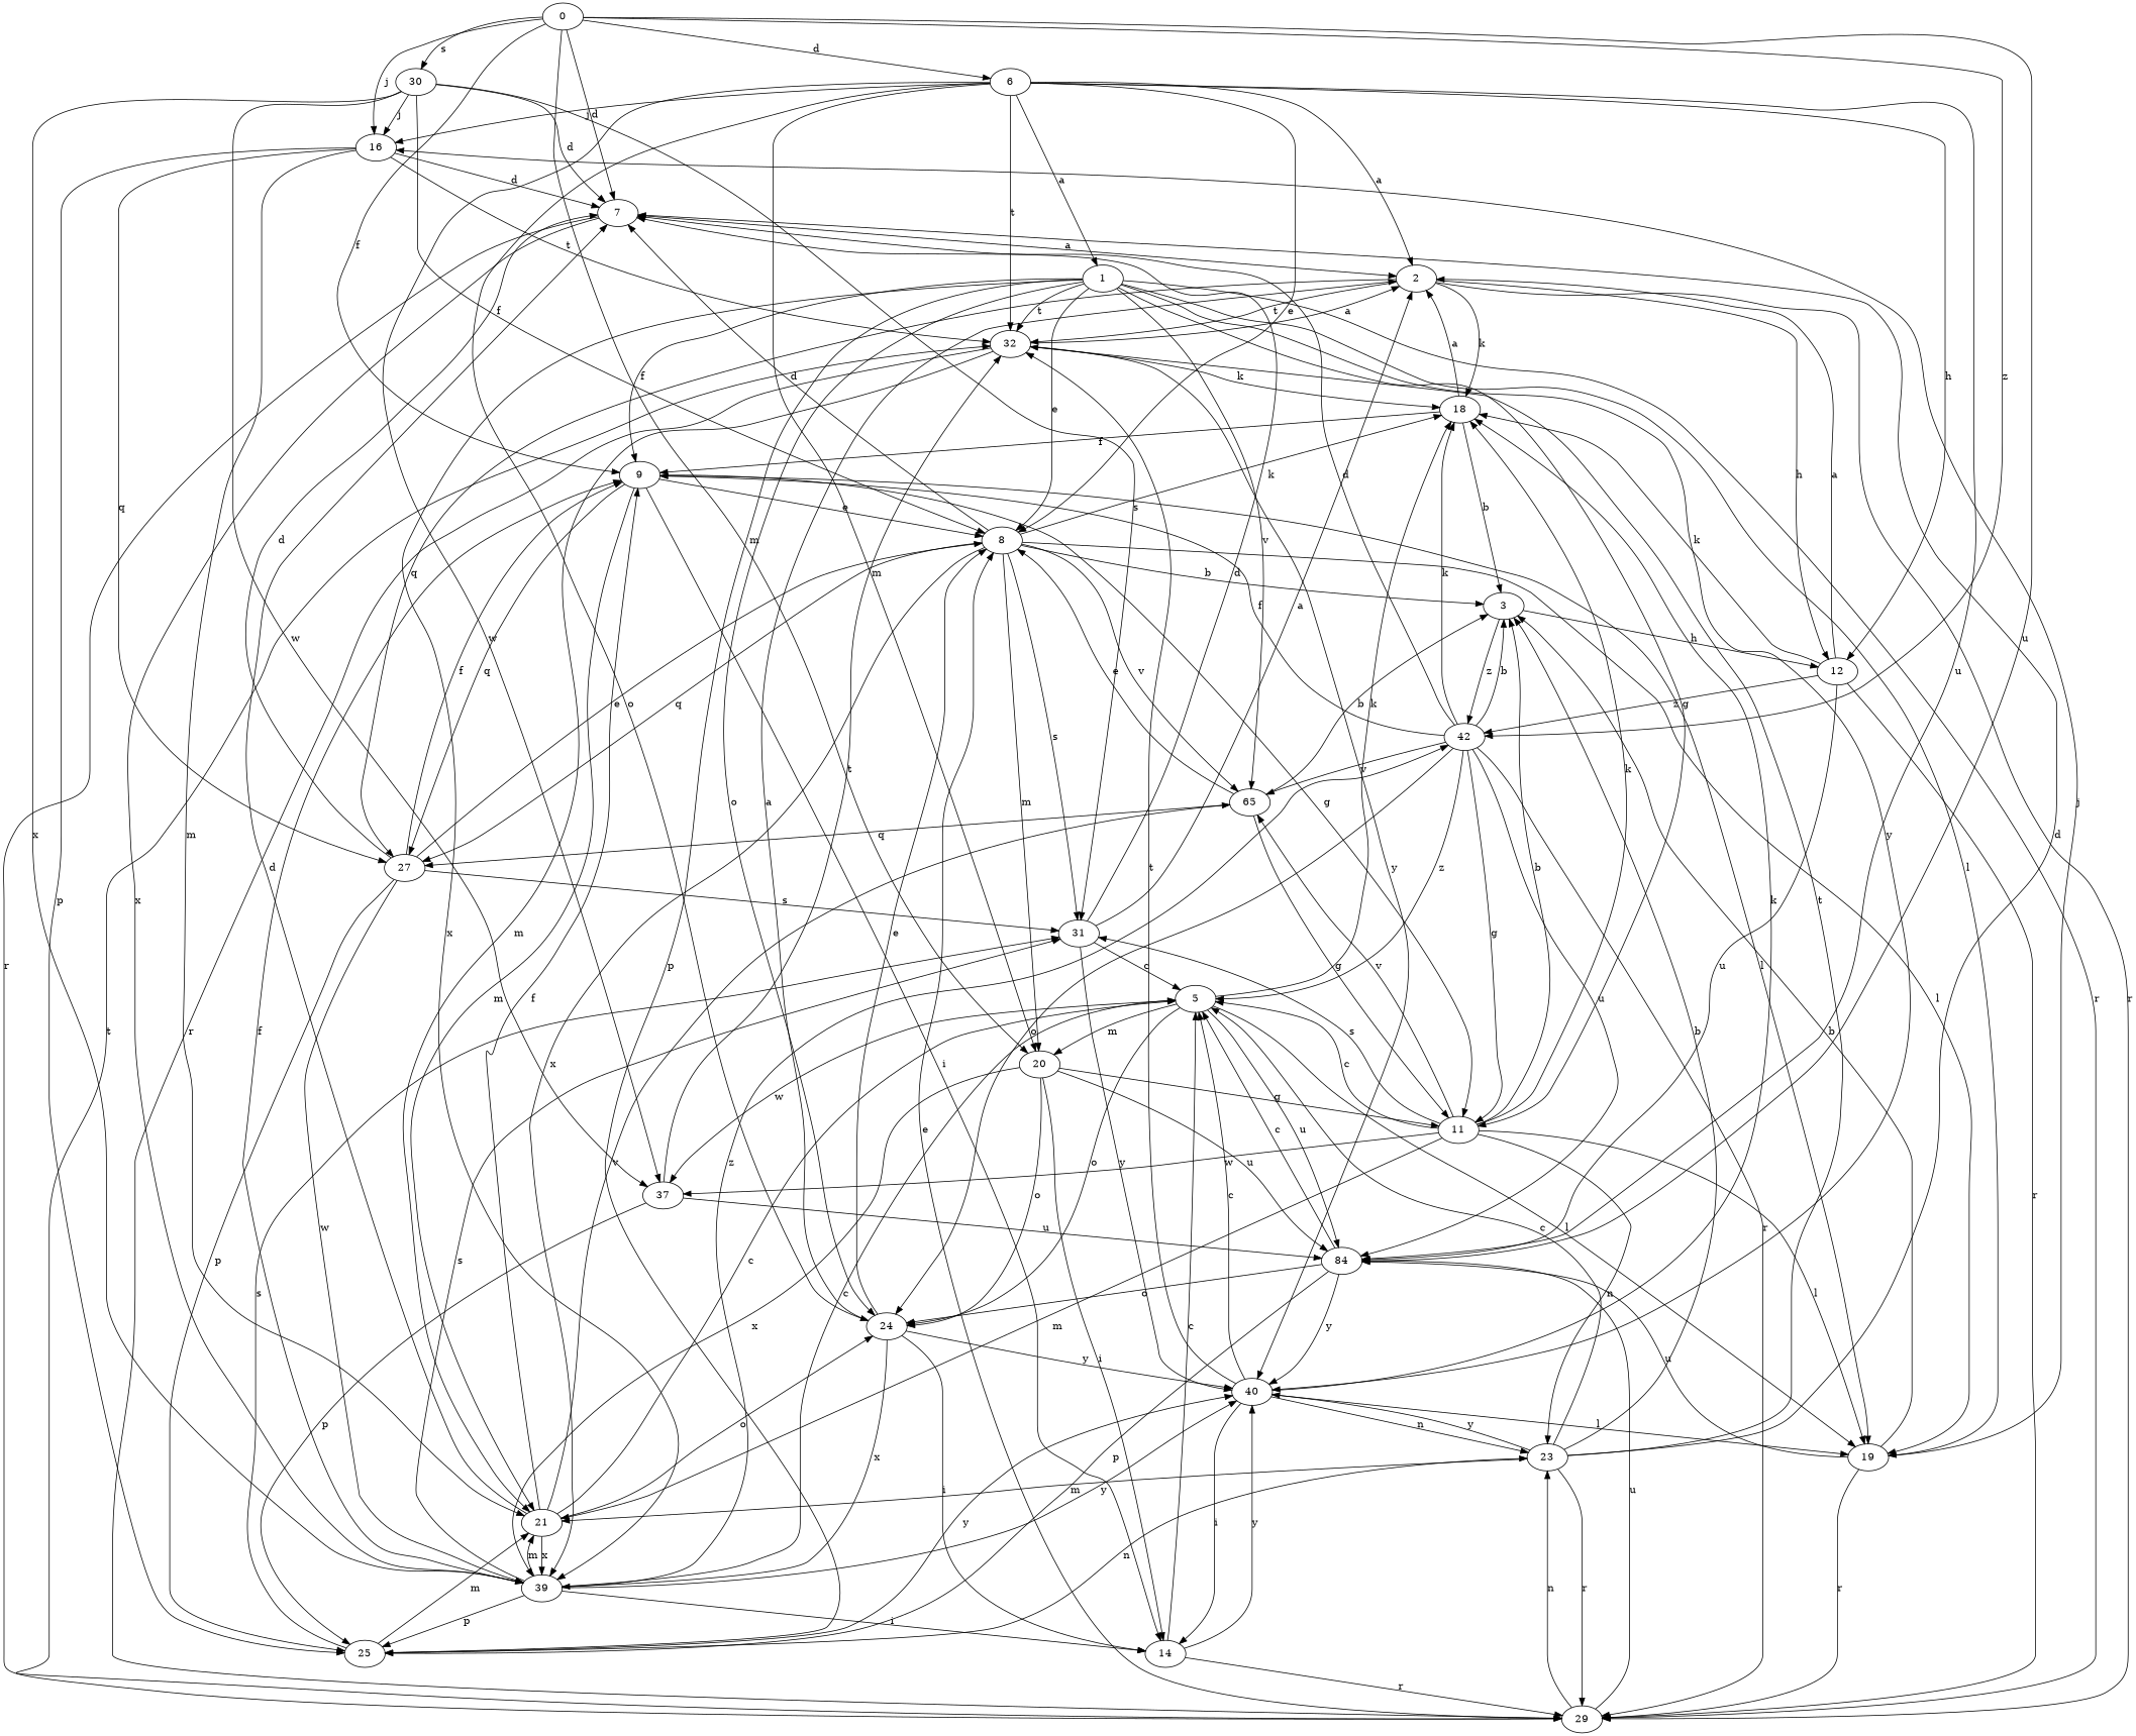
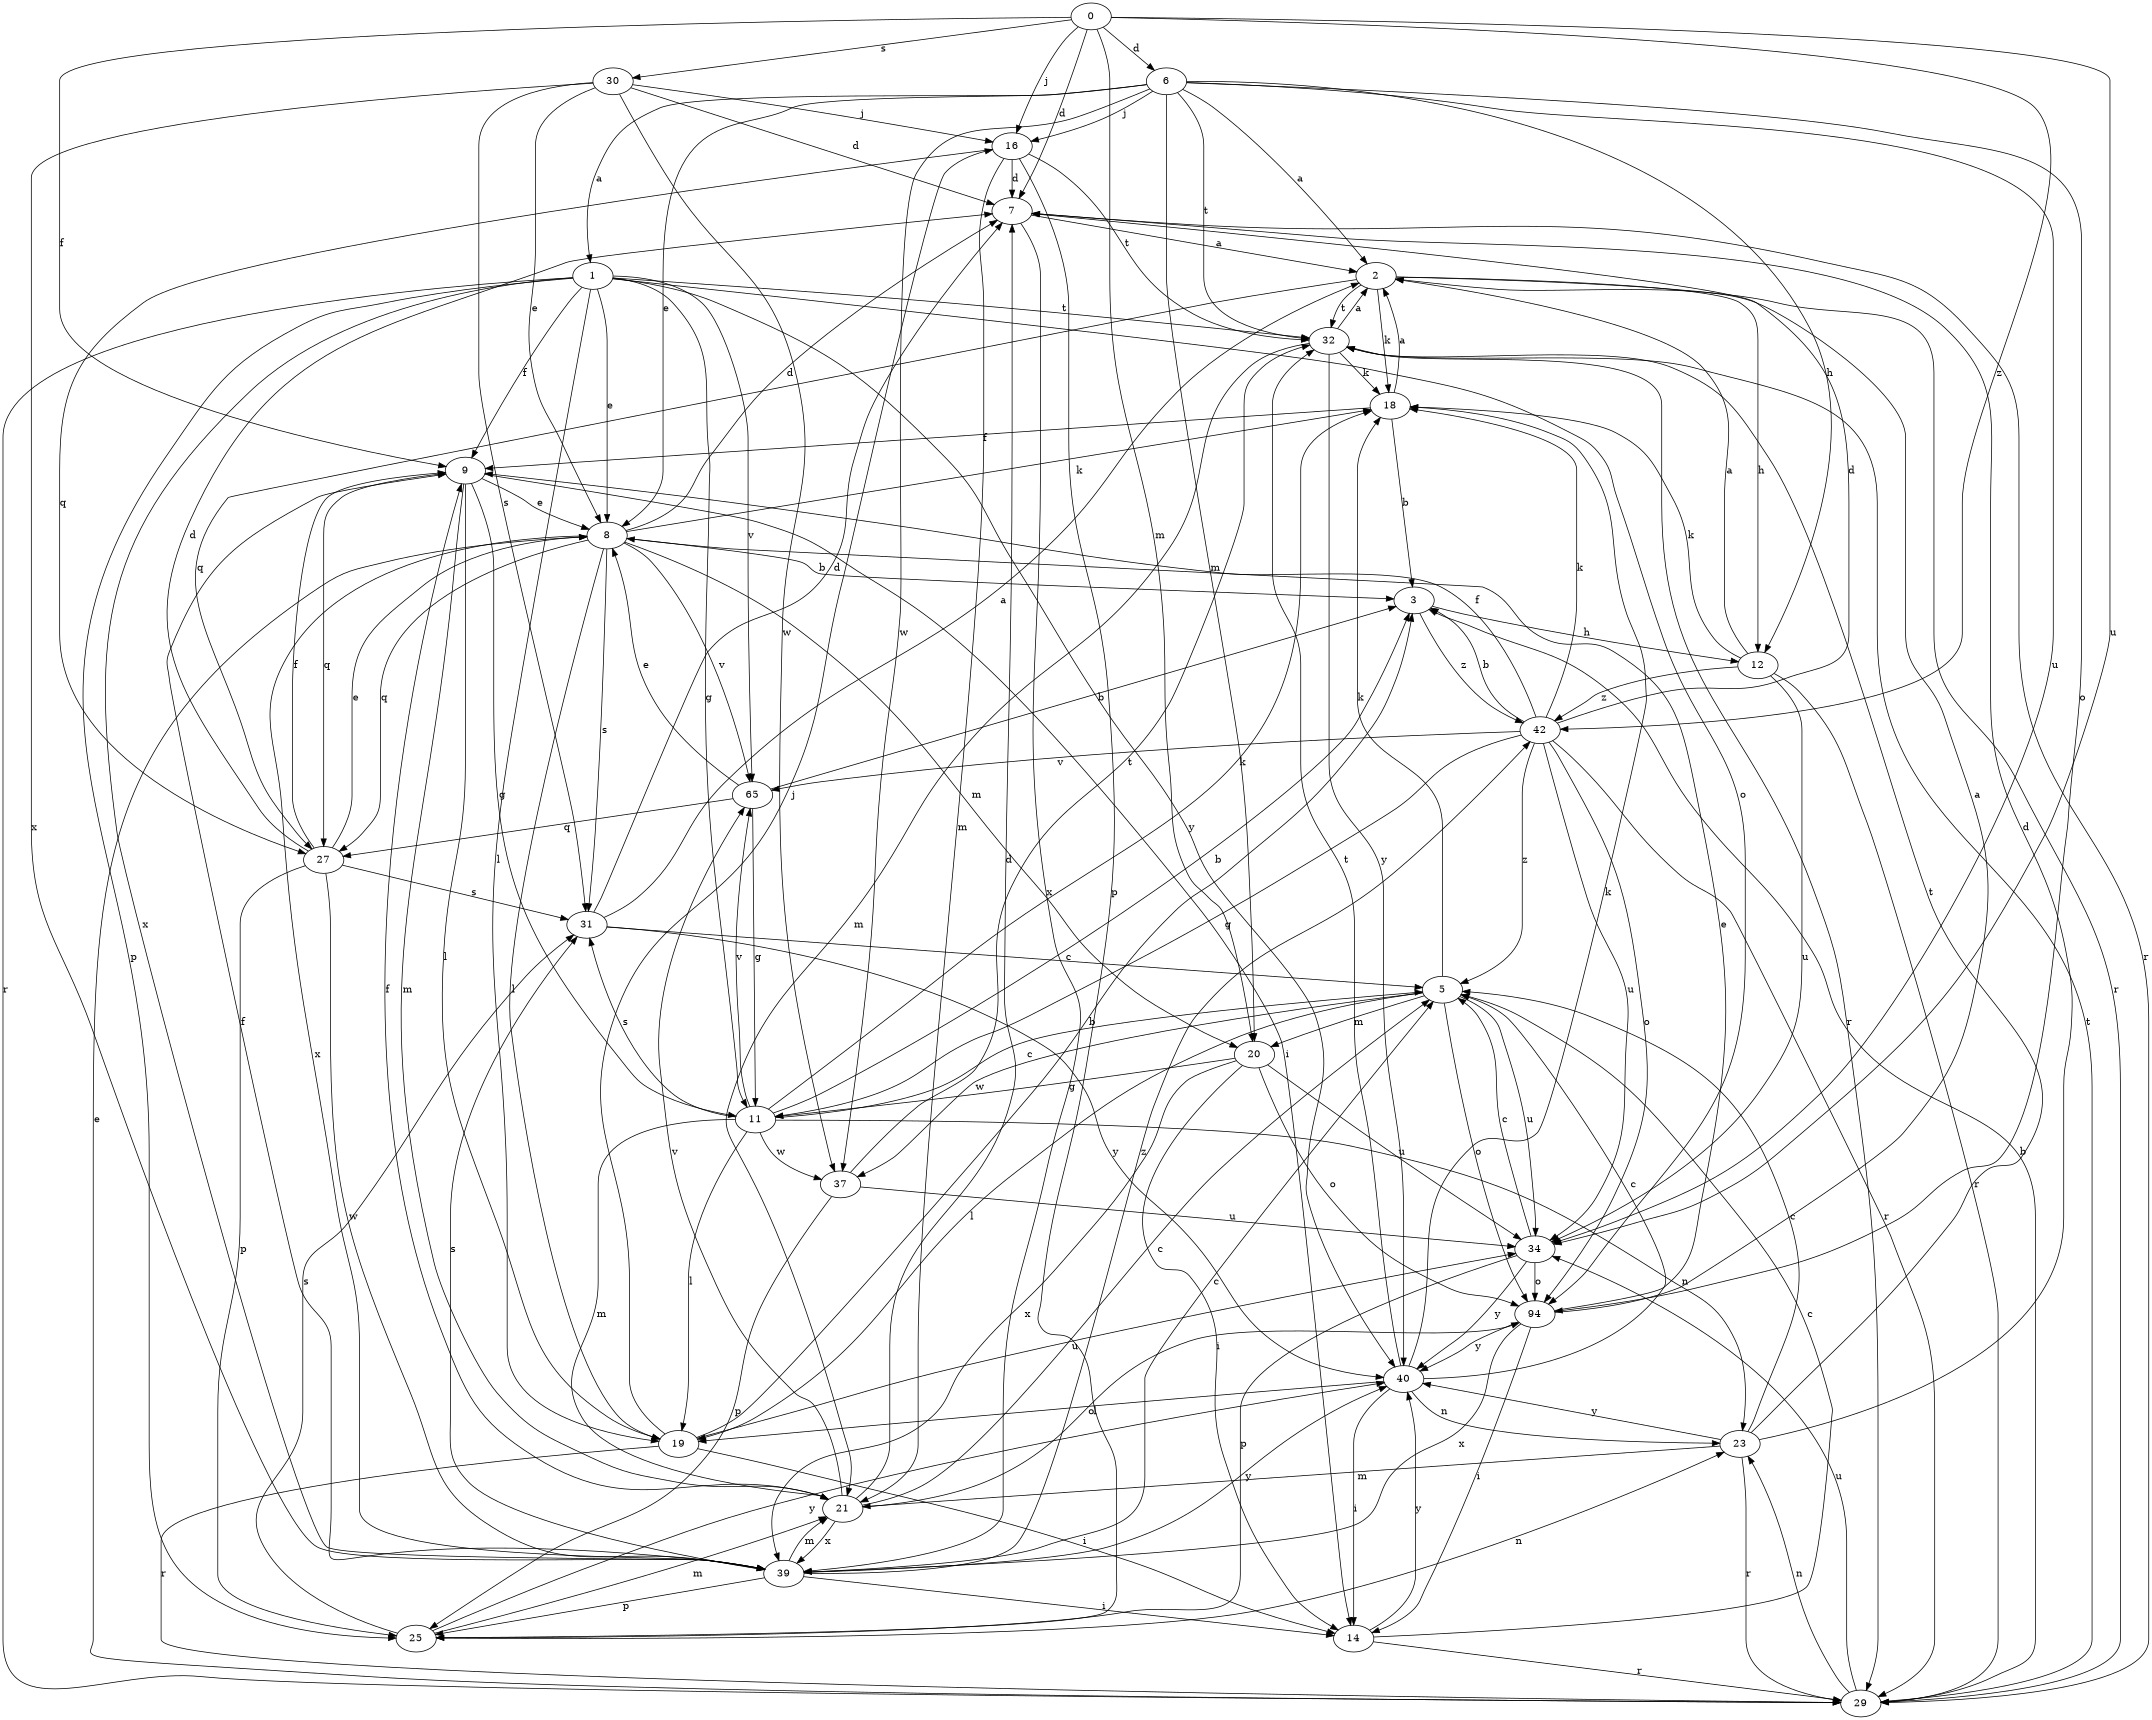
  strict digraph {
    0
    6
    7
    9
    16
    20
    30
-   34 [label=84]
+   34
    42
    1
    8
-   24
+   24 [label=94]
    32
    2
    12
    37
    29
    39
    11
    19
    27
    14
    21
    25
    31
    40
    5
    n28 [label=65]
    18
    3
    n31 [label=23]
    0 -> 6 [label=d]
    0 -> 7 [label=d]
    0 -> 9 [label=f]
    0 -> 16 [label=j]
    0 -> 20 [label=m]
    0 -> 30 [label=s]
    0 -> 34 [label=u]
    0 -> 42 [label=z]
    6 -> 16 [label=j]
    6 -> 20 [label=m]
    6 -> 34 [label=u]
    6 -> 1 [label=a]
    6 -> 8 [label=e]
    6 -> 24 [label=o]
    6 -> 32 [label=t]
    6 -> 2 [label=a]
    6 -> 12 [label=h]
    6 -> 37 [label=w]
    7 -> 2 [label=a]
    7 -> 29 [label=r]
    7 -> 39 [label=x]
    9 -> 8 [label=e]
    9 -> 11 [label=g]
    9 -> 19 [label=l]
    9 -> 27 [label=q]
    9 -> 14 [label=i]
    9 -> 21 [label=m]
    16 -> 7 [label=d]
    16 -> 32 [label=t]
    16 -> 27 [label=q]
    16 -> 21 [label=m]
    16 -> 25 [label=p]
    20 -> 34 [label=u]
    20 -> 24 [label=o]
    20 -> 39 [label=x]
    20 -> 11 [label=g]
    20 -> 14 [label=i]
    30 -> 7 [label=d]
    30 -> 16 [label=j]
-   30 -> 8 [label=f]
+   30 -> 8 [label=e]
    30 -> 37 [label=w]
    30 -> 39 [label=x]
    30 -> 31 [label=s]
    34 -> 24 [label=o]
    34 -> 25 [label=p]
    34 -> 40 [label=y]
    34 -> 5 [label=c]
    42 -> 7 [label=d]
    42 -> 9 [label=f]
    42 -> 34 [label=u]
    42 -> 24 [label=o]
    42 -> 29 [label=r]
    42 -> 11 [label=g]
    42 -> 5 [label=z]
    42 -> n28 [label=v]
    42 -> 18 [label=k]
    42 -> 3 [label=b]
    1 -> 9 [label=f]
    1 -> 8 [label=e]
    1 -> 24 [label=o]
    1 -> 32 [label=t]
    1 -> 29 [label=r]
    1 -> 39 [label=x]
    1 -> 11 [label=g]
    1 -> 19 [label=l]
    1 -> 25 [label=p]
    1 -> 40 [label=y]
    1 -> n28 [label=v]
    8 -> 7 [label=d]
    8 -> 20 [label=m]
    8 -> 39 [label=x]
    8 -> 19 [label=l]
    8 -> 27 [label=q]
    8 -> 31 [label=s]
    8 -> n28 [label=v]
    8 -> 18 [label=k]
    8 -> 3 [label=b]
    24 -> 8 [label=e]
    24 -> 2 [label=a]
    24 -> 39 [label=x]
    24 -> 14 [label=i]
    24 -> 40 [label=y]
    32 -> 2 [label=a]
    32 -> 29 [label=r]
    32 -> 21 [label=m]
    32 -> 40 [label=y]
    32 -> 18 [label=k]
    2 -> 32 [label=t]
    2 -> 12 [label=h]
    2 -> 29 [label=r]
    2 -> 27 [label=q]
    2 -> 18 [label=k]
    12 -> 34 [label=u]
    12 -> 42 [label=z]
    12 -> 2 [label=a]
    12 -> 29 [label=r]
    12 -> 18 [label=k]
    37 -> 34 [label=u]
    37 -> 32 [label=t]
    37 -> 25 [label=p]
    29 -> 34 [label=u]
    29 -> 8 [label=e]
    29 -> 32 [label=t]
    29 -> n31 [label=n]
    39 -> 9 [label=f]
    39 -> 42 [label=z]
    39 -> 14 [label=i]
    39 -> 21 [label=m]
    39 -> 25 [label=p]
    39 -> 31 [label=s]
    39 -> 40 [label=y]
    39 -> 5 [label=c]
    11 -> 37 [label=w]
    11 -> 19 [label=l]
    11 -> 21 [label=m]
    11 -> 31 [label=s]
    11 -> 5 [label=c]
    11 -> n28 [label=v]
    11 -> 18 [label=k]
    11 -> 3 [label=b]
    11 -> n31 [label=n]
    19 -> 16 [label=j]
    19 -> 34 [label=u]
    19 -> 29 [label=r]
+   19 -> 14 [label=i]
    19 -> 3 [label=b]
    27 -> 7 [label=d]
    27 -> 9 [label=f]
    27 -> 8 [label=e]
    27 -> 39 [label=w]
    27 -> 25 [label=p]
    27 -> 31 [label=s]
    14 -> 29 [label=r]
    14 -> 40 [label=y]
    14 -> 5 [label=c]
    21 -> 7 [label=d]
    21 -> 9 [label=f]
    21 -> 24 [label=o]
    21 -> 39 [label=x]
    21 -> 5 [label=c]
    21 -> n28 [label=v]
    25 -> 21 [label=m]
    25 -> 31 [label=s]
    25 -> 40 [label=y]
    25 -> n31 [label=n]
    31 -> 7 [label=d]
    31 -> 2 [label=a]
    31 -> 40 [label=y]
    31 -> 5 [label=c]
    40 -> 32 [label=t]
    40 -> 19 [label=l]
    40 -> 14 [label=i]
    40 -> 5 [label=c]
    40 -> 18 [label=k]
    40 -> n31 [label=n]
    5 -> 20 [label=m]
    5 -> 34 [label=u]
    5 -> 24 [label=o]
    5 -> 37 [label=w]
    5 -> 19 [label=l]
    5 -> 18 [label=k]
    n28 -> 8 [label=e]
    n28 -> 11 [label=g]
    n28 -> 27 [label=q]
    n28 -> 3 [label=b]
    18 -> 9 [label=f]
    18 -> 2 [label=a]
    18 -> 3 [label=b]
    3 -> 42 [label=z]
    3 -> 12 [label=h]
    n31 -> 7 [label=d]
    n31 -> 32 [label=t]
    n31 -> 29 [label=r]
    n31 -> 21 [label=m]
    n31 -> 40 [label=y]
    n31 -> 5 [label=c]
-   n31 -> 3 [label=b]
+   29 -> 3 [label=b]
  }
